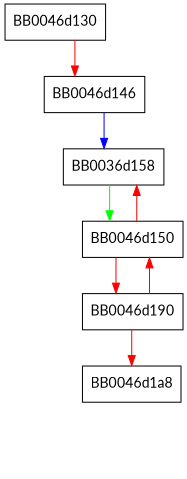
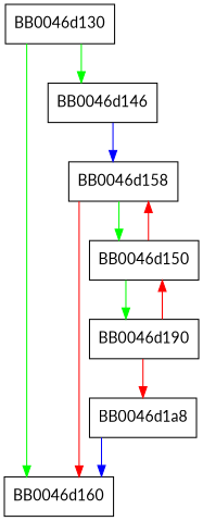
  digraph {
    fontname=Lato
    splines=ortho
    node [fontname=Lato shape=box]
    edge [color=red fontname=Lato]
    BB0046d130
+   BB0046d160
    BB0046d146
-   BB0046d158 [label=BB0036d158]
+   BB0046d158
    BB0046d150
    BB0046d190
    BB0046d1a8
-   BB0046d130 -> BB0046d146
+   BB0046d130 -> BB0046d160 [color=green]
+   BB0046d130 -> BB0046d146 [color=green]
    BB0046d146 -> BB0046d158 [color=blue]
+   BB0046d158 -> BB0046d160
    BB0046d158 -> BB0046d150 [color=green]
    BB0046d150 -> BB0046d158
-   BB0046d150 -> BB0046d190
+   BB0046d150 -> BB0046d190 [color=green]
    BB0046d190 -> BB0046d150
    BB0046d190 -> BB0046d1a8
+   BB0046d1a8 -> BB0046d160 [color=blue]
  }
